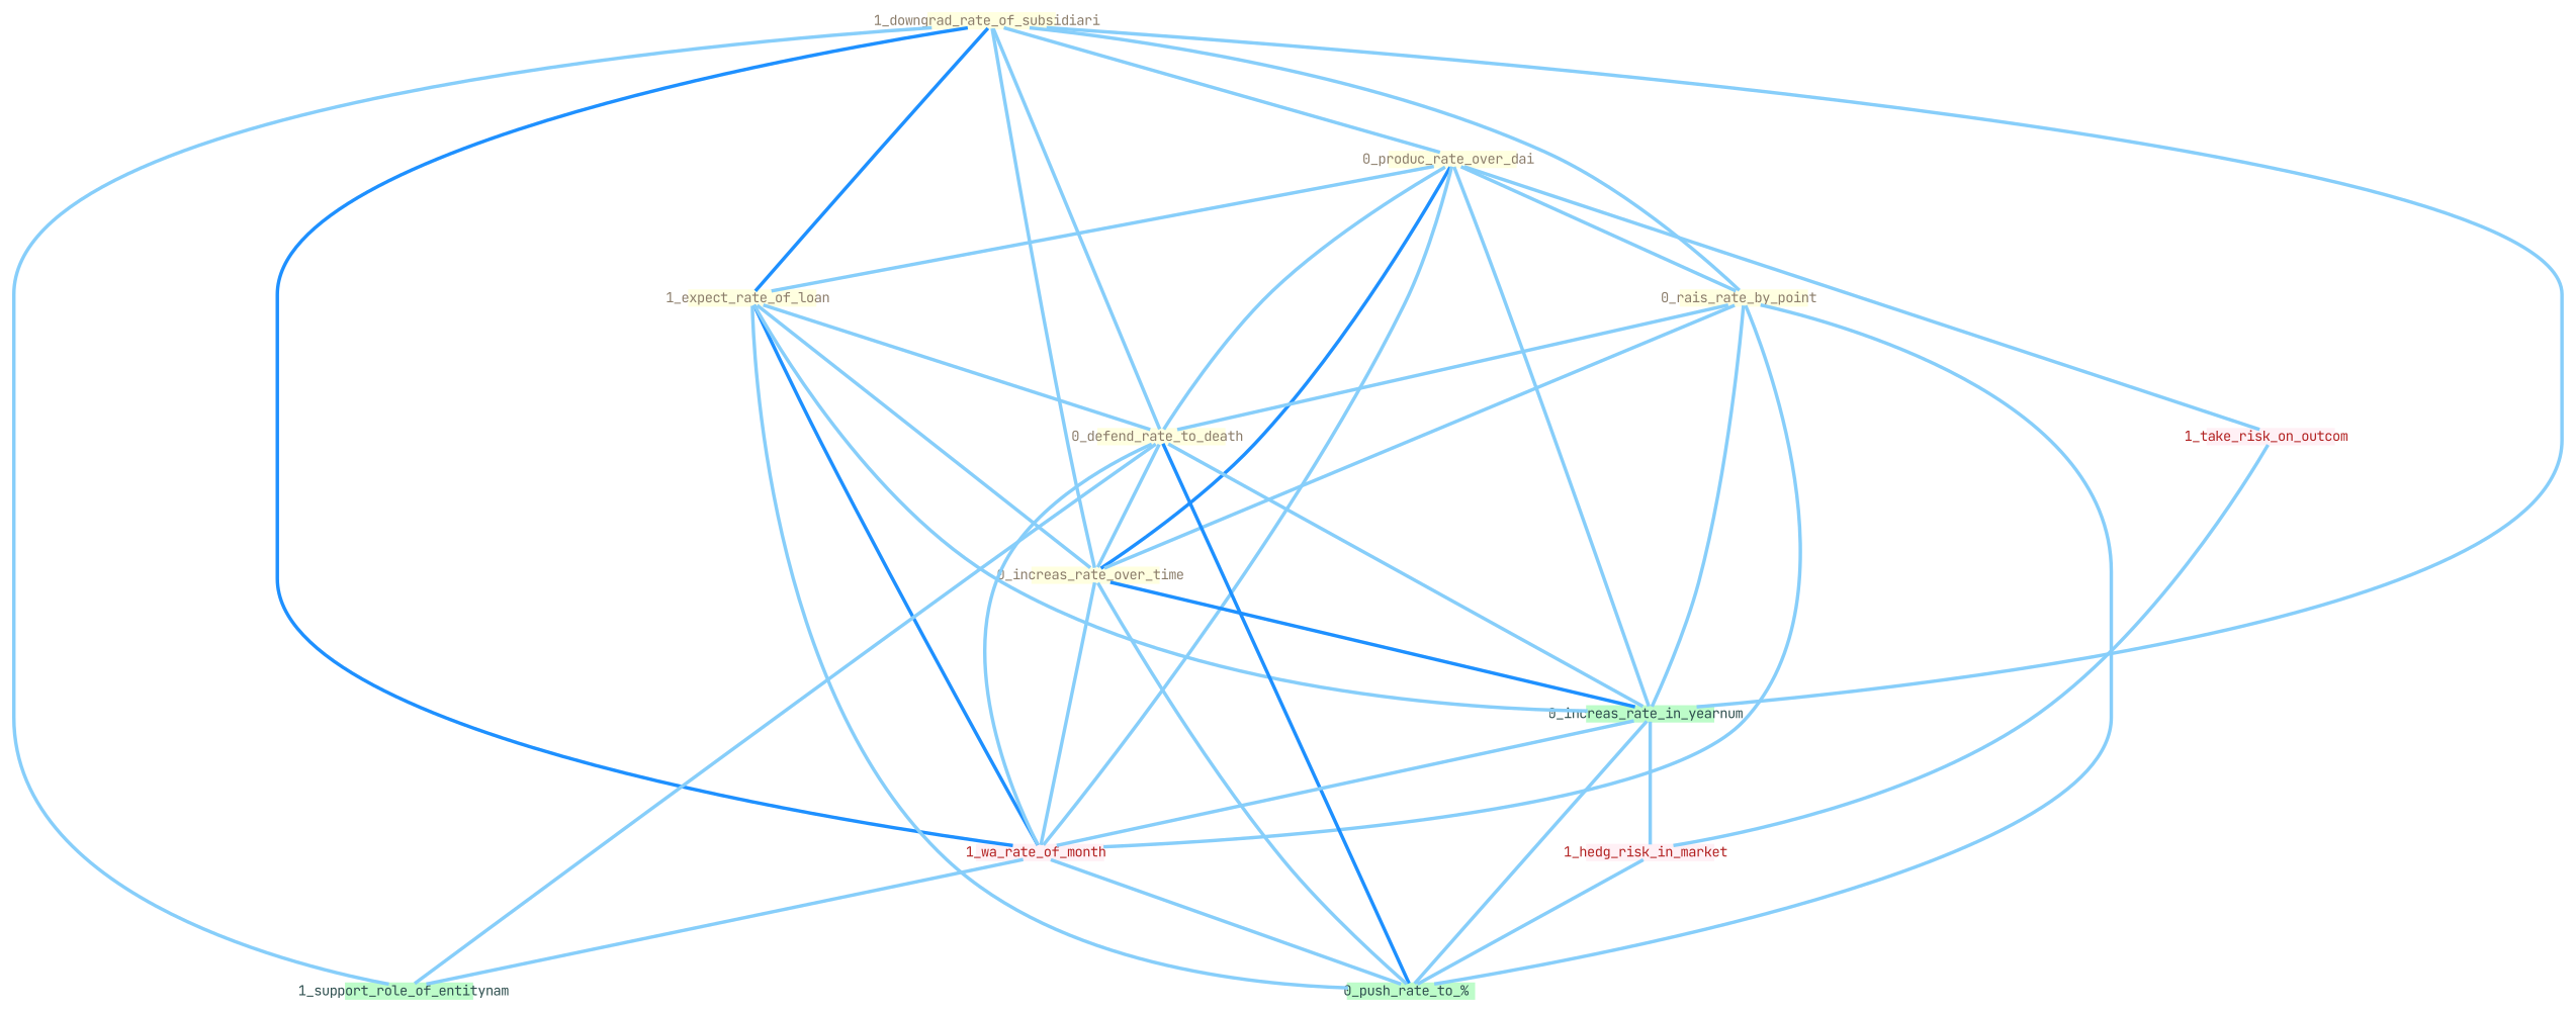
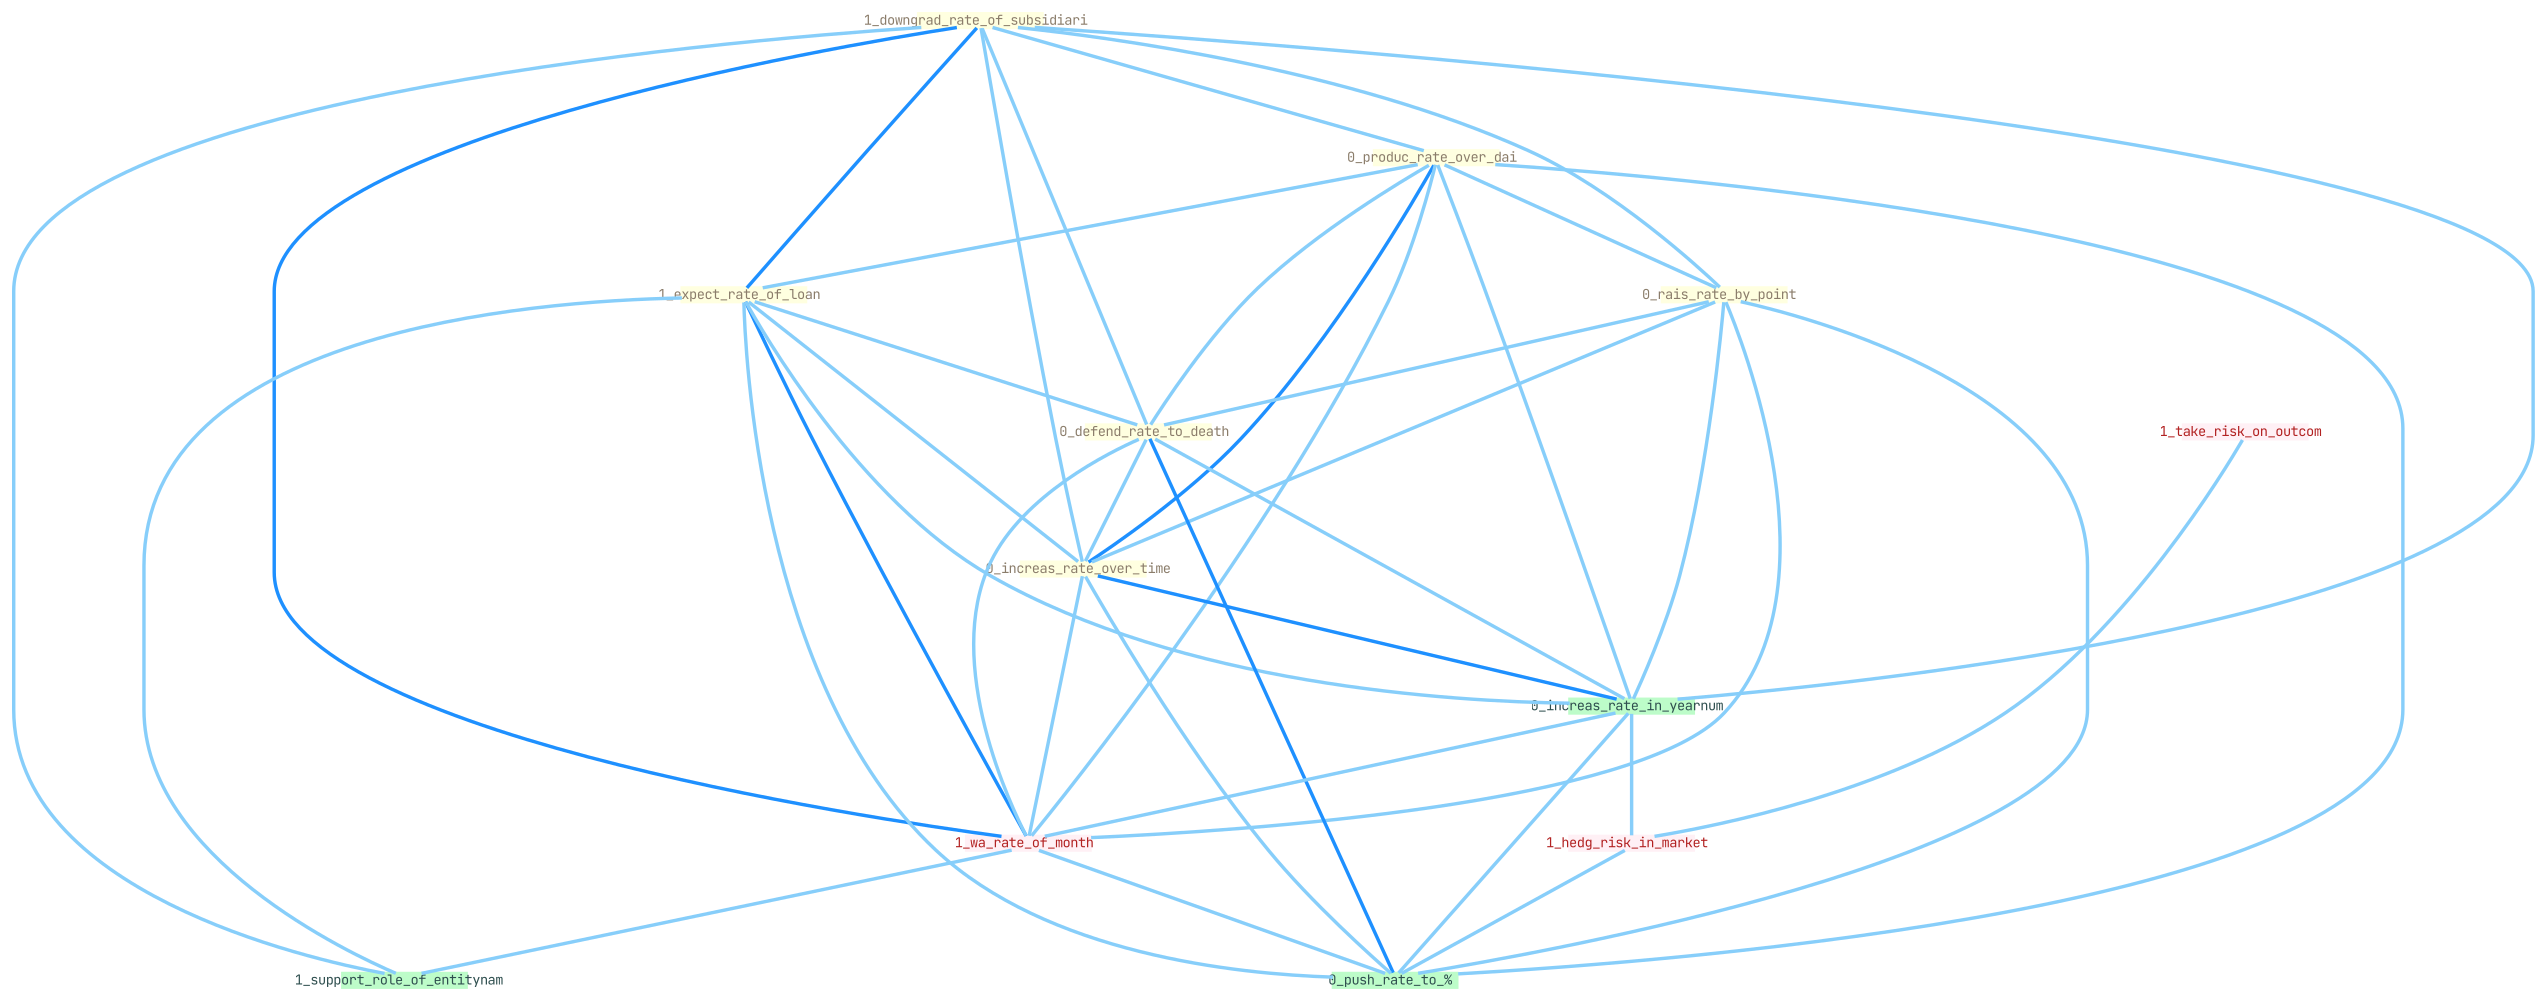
  graph {
    fontname="JetBrains Mono"
    node [color="#ffffe0" fixedsize=true fontcolor="#8b7d6b" fontname="JetBrains Mono" fontsize=4 shape=polygon style=filled]
    edge [color="#87cefa" fontname="JetBrains Mono" w=1]
    "1_downgrad_rate_of_subsidiari " [height=.06 width=.5]
    "0_produc_rate_over_dai " [height=.06 width=.5]
    "1_expect_rate_of_loan " [height=.06 width=.5]
    "0_rais_rate_by_point " [height=.06 width=.5]
    "0_defend_rate_to_death " [height=.06 width=.5]
    "0_increas_rate_over_time " [height=.06 width=.5]
    "1_wa_rate_of_month " [color="#fff0f5" fontcolor="#b22222" height=.06 width=.5]
    "1_take_risk_on_outcom " [color="#fff0f5" fontcolor="#b22222" height=.06 width=.5]
    "1_hedg_risk_in_market " [color="#fff0f5" fontcolor="#b22222" height=.06 width=.5]
    "0_increas_rate_in_yearnum " [color="#BDFCC9" fontcolor="#2f4f4f" height=.06 width=.5]
    "1_support_role_of_entitynam " [color="#BDFCC9" fontcolor="#2f4f4f" height=.06 width=.5]
    "0_push_rate_to_% " [color="#BDFCC9" fontcolor="#2f4f4f" height=.06 width=.5]
    subgraph sub_1 {
      "1_downgrad_rate_of_subsidiari "
      "0_produc_rate_over_dai "
      "1_expect_rate_of_loan "
      "0_rais_rate_by_point "
      "0_defend_rate_to_death "
      "0_increas_rate_over_time "
    }
    subgraph sub_2 {
      "1_wa_rate_of_month "
      "1_take_risk_on_outcom "
      "1_hedg_risk_in_market "
    }
    "1_downgrad_rate_of_subsidiari " -- "0_produc_rate_over_dai "
    "1_downgrad_rate_of_subsidiari " -- "1_expect_rate_of_loan " [color="#1e90ff" w=2]
    "1_downgrad_rate_of_subsidiari " -- "0_rais_rate_by_point "
    "1_downgrad_rate_of_subsidiari " -- "0_defend_rate_to_death "
    "1_downgrad_rate_of_subsidiari " -- "0_increas_rate_over_time "
    "1_downgrad_rate_of_subsidiari " -- "1_wa_rate_of_month " [color="#1e90ff" w=2]
    "1_downgrad_rate_of_subsidiari " -- "0_increas_rate_in_yearnum "
    "1_downgrad_rate_of_subsidiari " -- "1_support_role_of_entitynam "
    "0_produc_rate_over_dai " -- "1_expect_rate_of_loan "
    "0_produc_rate_over_dai " -- "0_rais_rate_by_point "
    "0_produc_rate_over_dai " -- "0_defend_rate_to_death "
    "0_produc_rate_over_dai " -- "0_increas_rate_over_time " [color="#1e90ff" w=2]
    "0_produc_rate_over_dai " -- "1_wa_rate_of_month "
    "0_produc_rate_over_dai " -- "0_increas_rate_in_yearnum "
-   "0_produc_rate_over_dai " -- "1_take_risk_on_outcom "
+   "0_produc_rate_over_dai " -- "0_push_rate_to_% "
    "1_expect_rate_of_loan " -- "0_defend_rate_to_death "
    "1_expect_rate_of_loan " -- "0_increas_rate_over_time "
    "1_expect_rate_of_loan " -- "1_wa_rate_of_month " [color="#1e90ff" w=2]
    "1_expect_rate_of_loan " -- "0_increas_rate_in_yearnum "
-   "0_defend_rate_to_death " -- "1_support_role_of_entitynam "
+   "1_expect_rate_of_loan " -- "1_support_role_of_entitynam "
    "1_expect_rate_of_loan " -- "0_push_rate_to_% "
    "0_rais_rate_by_point " -- "0_defend_rate_to_death "
    "0_rais_rate_by_point " -- "0_increas_rate_over_time "
    "0_rais_rate_by_point " -- "1_wa_rate_of_month "
    "0_rais_rate_by_point " -- "0_increas_rate_in_yearnum "
    "0_rais_rate_by_point " -- "0_push_rate_to_% "
    "0_defend_rate_to_death " -- "0_increas_rate_over_time "
    "0_defend_rate_to_death " -- "1_wa_rate_of_month "
    "0_defend_rate_to_death " -- "0_increas_rate_in_yearnum "
    "0_defend_rate_to_death " -- "0_push_rate_to_% " [color="#1e90ff" w=2]
    "0_increas_rate_over_time " -- "1_wa_rate_of_month "
    "0_increas_rate_over_time " -- "0_increas_rate_in_yearnum " [color="#1e90ff" w=2]
    "0_increas_rate_over_time " -- "0_push_rate_to_% "
    "1_wa_rate_of_month " -- "1_support_role_of_entitynam "
    "1_wa_rate_of_month " -- "0_push_rate_to_% "
    "1_take_risk_on_outcom " -- "1_hedg_risk_in_market "
    "1_hedg_risk_in_market " -- "0_push_rate_to_% "
    "0_increas_rate_in_yearnum " -- "1_wa_rate_of_month "
    "0_increas_rate_in_yearnum " -- "1_hedg_risk_in_market "
    "0_increas_rate_in_yearnum " -- "0_push_rate_to_% "
  }
